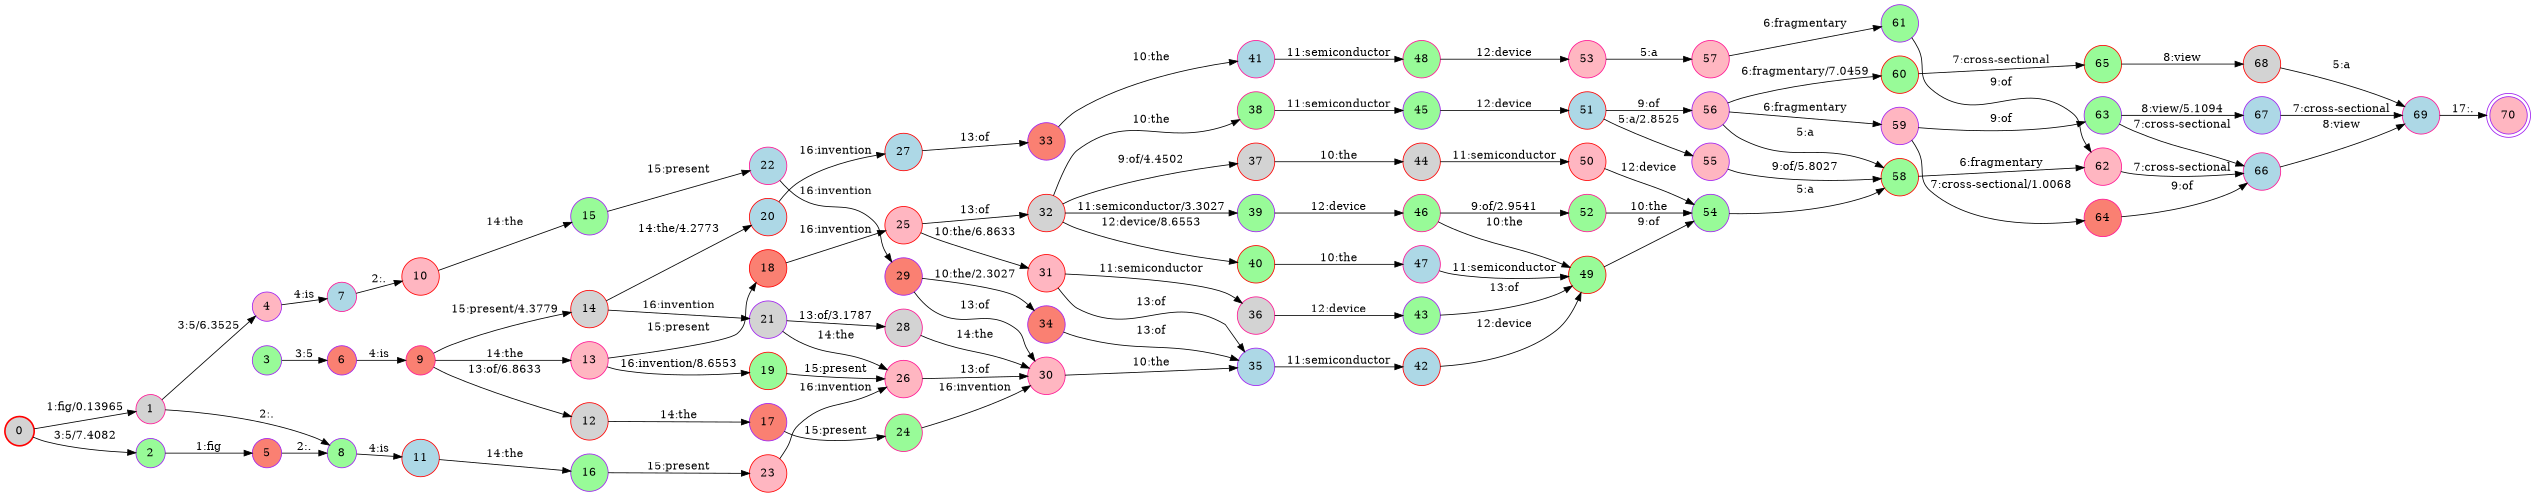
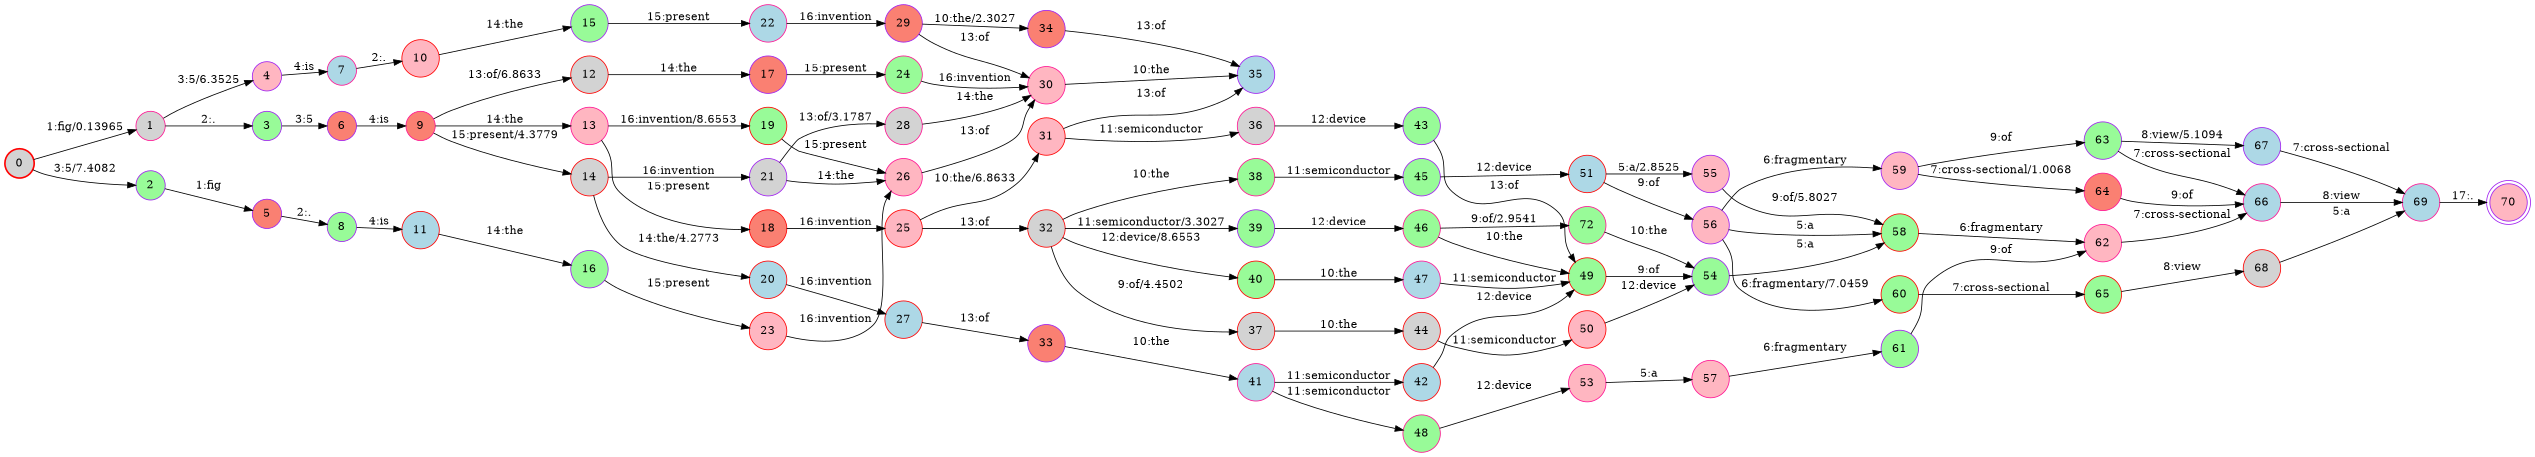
  digraph {
    nodesep=0.25
    rankdir=LR
    ranksep=0.4
    node [color=purple fillcolor=palegreen fontsize=14 shape=circle style="solid,filled"]
    edge [fontsize=14]
    n1 [color=red fillcolor=lightgrey label=0 style="bold,filled"]
    n2 [color=deeppink fillcolor=lightgrey label=1]
    n3 [label=2]
    n4 [label=3]
    n5 [fillcolor=lightpink label=4]
    n6 [fillcolor=salmon label=5]
    n7 [fillcolor=salmon label=6]
    n8 [color=deeppink fillcolor=lightblue label=7]
    n9 [label=8]
    n10 [color=deeppink fillcolor=salmon label=9]
    n11 [color=red fillcolor=lightpink label=10]
    n12 [color=red fillcolor=lightblue label=11]
    n13 [color=red fillcolor=lightgrey label=12]
    n14 [color=deeppink fillcolor=lightpink label=13]
    n15 [color=red fillcolor=lightgrey label=14]
    n16 [label=15]
    n17 [label=16]
    n18 [fillcolor=salmon label=17]
    n19 [color=red fillcolor=salmon label=18]
    n20 [color=red label=19]
    n21 [color=red fillcolor=lightblue label=20]
    n22 [fillcolor=lightgrey label=21]
    n23 [color=deeppink fillcolor=lightblue label=22]
    n24 [color=red fillcolor=lightpink label=23]
    n25 [color=deeppink label=24]
    n26 [color=red fillcolor=lightpink label=25]
    n27 [color=deeppink fillcolor=lightpink label=26]
    n28 [color=red fillcolor=lightblue label=27]
    n29 [color=deeppink fillcolor=lightgrey label=28]
    n30 [fillcolor=salmon label=29]
    n31 [color=deeppink fillcolor=lightpink label=30]
    n32 [color=red fillcolor=lightgrey label=32]
    n33 [color=red fillcolor=lightpink label=31]
    n34 [fillcolor=salmon label=33]
    n35 [fillcolor=salmon label=34]
    n36 [fillcolor=lightblue label=35]
    n37 [label=39]
    n38 [color=red label=40]
    n39 [color=red fillcolor=lightgrey label=37]
    n40 [color=deeppink label=38]
    n41 [color=deeppink fillcolor=lightgrey label=36]
    n42 [color=deeppink fillcolor=lightblue label=41]
    n43 [color=red fillcolor=lightblue label=42]
    n44 [color=deeppink label=46]
    n45 [color=deeppink fillcolor=lightblue label=47]
    n46 [color=red fillcolor=lightgrey label=44]
    n47 [label=45]
    n48 [label=43]
    n49 [color=deeppink label=48]
    n50 [color=red label=49]
-   n51 [color=deeppink label=52]
+   n51 [color=deeppink label=72]
    n52 [color=red fillcolor=lightpink label=50]
    n53 [color=red fillcolor=lightblue label=51]
    n54 [color=deeppink fillcolor=lightpink label=53]
    n55 [label=54]
    n56 [fillcolor=lightpink label=55]
    n57 [fillcolor=lightpink label=56]
    n58 [color=deeppink fillcolor=lightpink label=57]
    n59 [color=red label=58]
    n60 [fillcolor=lightpink label=59]
    n61 [color=red label=60]
    n62 [label=61]
    n63 [color=deeppink fillcolor=lightpink label=62]
    n64 [color=deeppink fillcolor=salmon label=64]
    n65 [label=63]
    n66 [color=red label=65]
    n67 [color=deeppink fillcolor=lightblue label=66]
    n68 [fillcolor=lightblue label=67]
    n69 [color=red fillcolor=lightgrey label=68]
    n70 [color=deeppink fillcolor=lightblue label=69]
    n71 [fillcolor=lightpink label=70 shape=doublecircle]
    n1 -> n2 [label="1:fig/0.13965"]
    n1 -> n3 [label="3:5/7.4082"]
-   n2 -> n9 [label="2:."]
+   n2 -> n4 [label="2:."]
    n2 -> n5 [label="3:5/6.3525"]
    n3 -> n6 [label="1:fig"]
    n4 -> n7 [label="3:5"]
    n5 -> n8 [label="4:is"]
    n6 -> n9 [label="2:."]
    n7 -> n10 [label="4:is"]
    n8 -> n11 [label="2:."]
    n9 -> n12 [label="4:is"]
    n10 -> n13 [label="13:of/6.8633"]
    n10 -> n14 [label="14:the"]
    n10 -> n15 [label="15:present/4.3779"]
    n11 -> n16 [label="14:the"]
    n12 -> n17 [label="14:the"]
    n13 -> n18 [label="14:the"]
    n14 -> n19 [label="15:present"]
    n14 -> n20 [label="16:invention/8.6553"]
    n15 -> n21 [label="14:the/4.2773"]
    n15 -> n22 [label="16:invention"]
    n16 -> n23 [label="15:present"]
    n17 -> n24 [label="15:present"]
    n18 -> n25 [label="15:present"]
    n19 -> n26 [label="16:invention"]
    n20 -> n27 [label="15:present"]
    n21 -> n28 [label="16:invention"]
    n22 -> n27 [label="14:the"]
    n22 -> n29 [label="13:of/3.1787"]
    n23 -> n30 [label="16:invention"]
    n24 -> n27 [label="16:invention"]
    n25 -> n31 [label="16:invention"]
    n26 -> n32 [label="13:of"]
    n26 -> n33 [label="10:the/6.8633"]
    n27 -> n31 [label="13:of"]
    n28 -> n34 [label="13:of"]
    n29 -> n31 [label="14:the"]
    n30 -> n31 [label="13:of"]
    n30 -> n35 [label="10:the/2.3027"]
    n31 -> n36 [label="10:the"]
    n32 -> n37 [label="11:semiconductor/3.3027"]
    n32 -> n38 [label="12:device/8.6553"]
    n32 -> n39 [label="9:of/4.4502"]
    n32 -> n40 [label="10:the"]
    n33 -> n36 [label="13:of"]
    n33 -> n41 [label="11:semiconductor"]
    n34 -> n42 [label="10:the"]
    n35 -> n36 [label="13:of"]
-   n36 -> n43 [label="11:semiconductor"]
+   n42 -> n43 [label="11:semiconductor"]
    n37 -> n44 [label="12:device"]
    n38 -> n45 [label="10:the"]
    n39 -> n46 [label="10:the"]
    n40 -> n47 [label="11:semiconductor"]
    n41 -> n48 [label="12:device"]
    n42 -> n49 [label="11:semiconductor"]
    n43 -> n50 [label="12:device"]
    n44 -> n50 [label="10:the"]
    n44 -> n51 [label="9:of/2.9541"]
    n45 -> n50 [label="11:semiconductor"]
    n46 -> n52 [label="11:semiconductor"]
    n47 -> n53 [label="12:device"]
    n48 -> n50 [label="13:of"]
    n49 -> n54 [label="12:device"]
    n50 -> n55 [label="9:of"]
    n51 -> n55 [label="10:the"]
    n52 -> n55 [label="12:device"]
    n53 -> n56 [label="5:a/2.8525"]
    n53 -> n57 [label="9:of"]
    n54 -> n58 [label="5:a"]
    n55 -> n59 [label="5:a"]
    n56 -> n59 [label="9:of/5.8027"]
    n57 -> n59 [label="5:a"]
    n57 -> n60 [label="6:fragmentary"]
    n57 -> n61 [label="6:fragmentary/7.0459"]
    n58 -> n62 [label="6:fragmentary"]
    n59 -> n63 [label="6:fragmentary"]
    n60 -> n64 [label="7:cross-sectional/1.0068"]
    n60 -> n65 [label="9:of"]
    n61 -> n66 [label="7:cross-sectional"]
    n62 -> n63 [label="9:of"]
    n63 -> n67 [label="7:cross-sectional"]
    n64 -> n67 [label="9:of"]
    n65 -> n67 [label="7:cross-sectional"]
    n65 -> n68 [label="8:view/5.1094"]
    n66 -> n69 [label="8:view"]
    n67 -> n70 [label="8:view"]
    n68 -> n70 [label="7:cross-sectional"]
    n69 -> n70 [label="5:a"]
    n70 -> n71 [label="17:."]
  }
